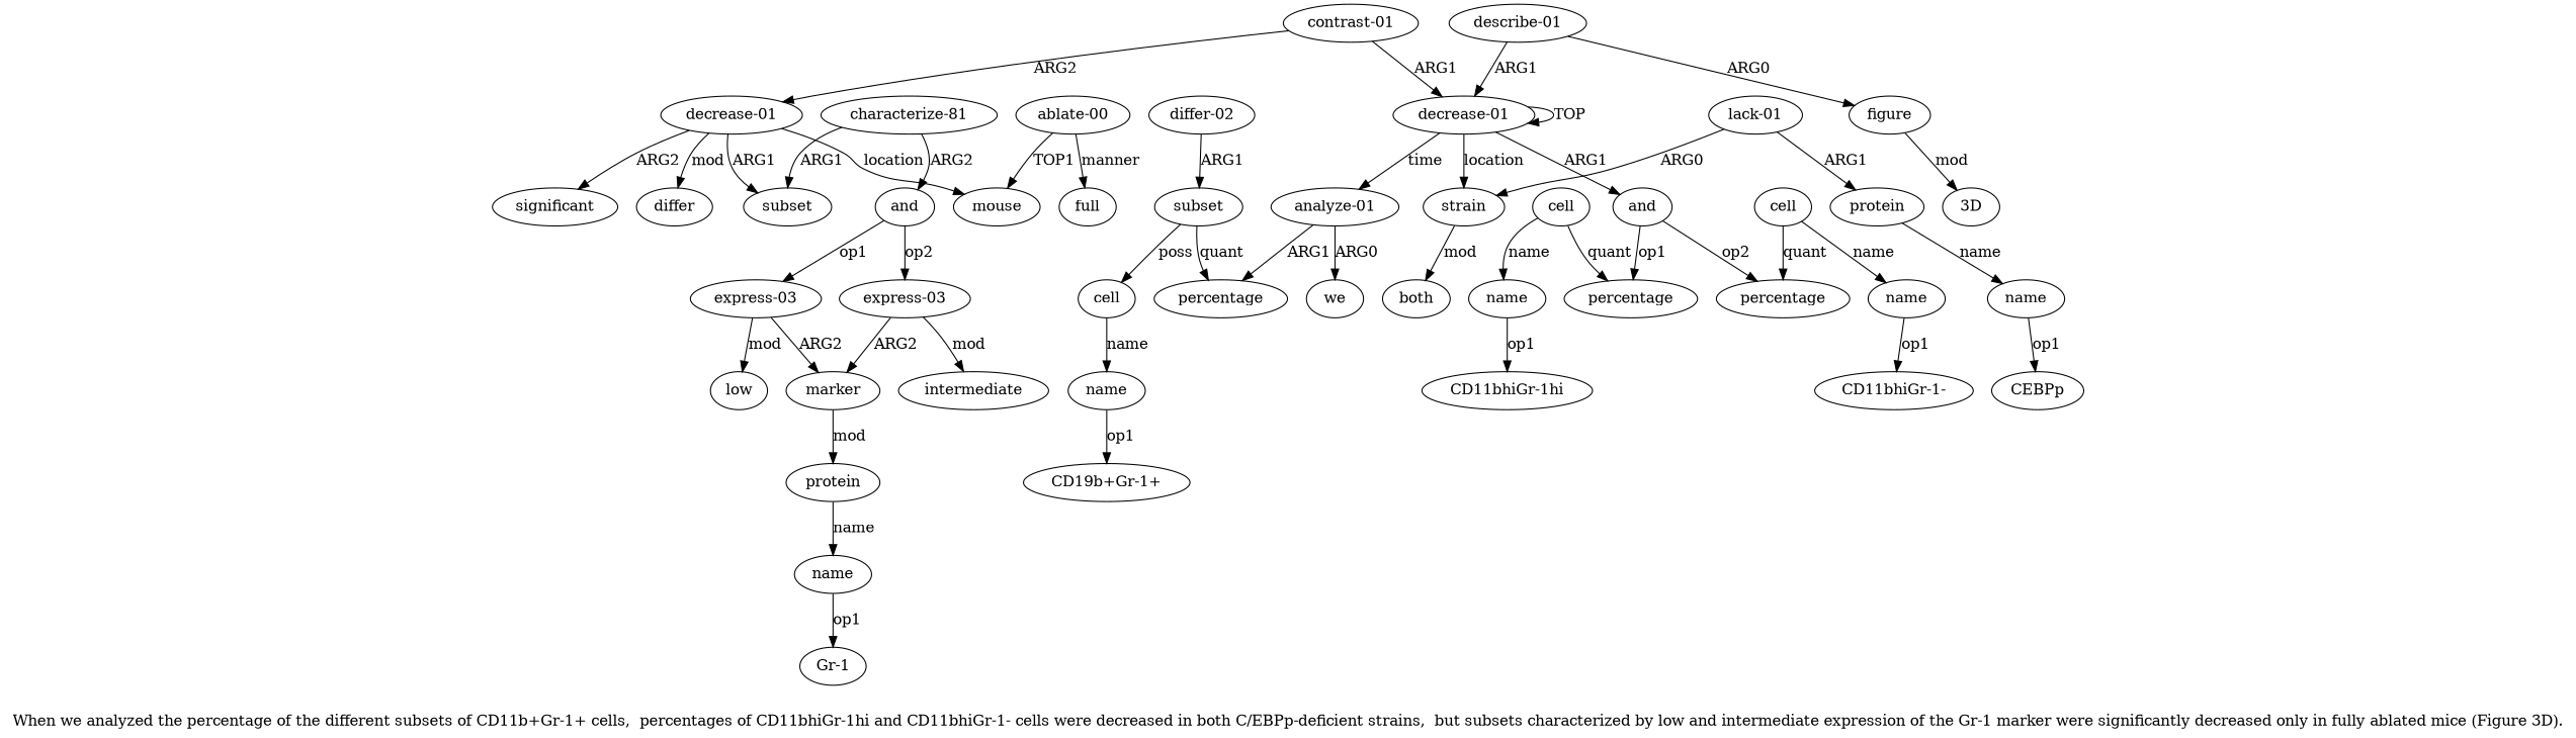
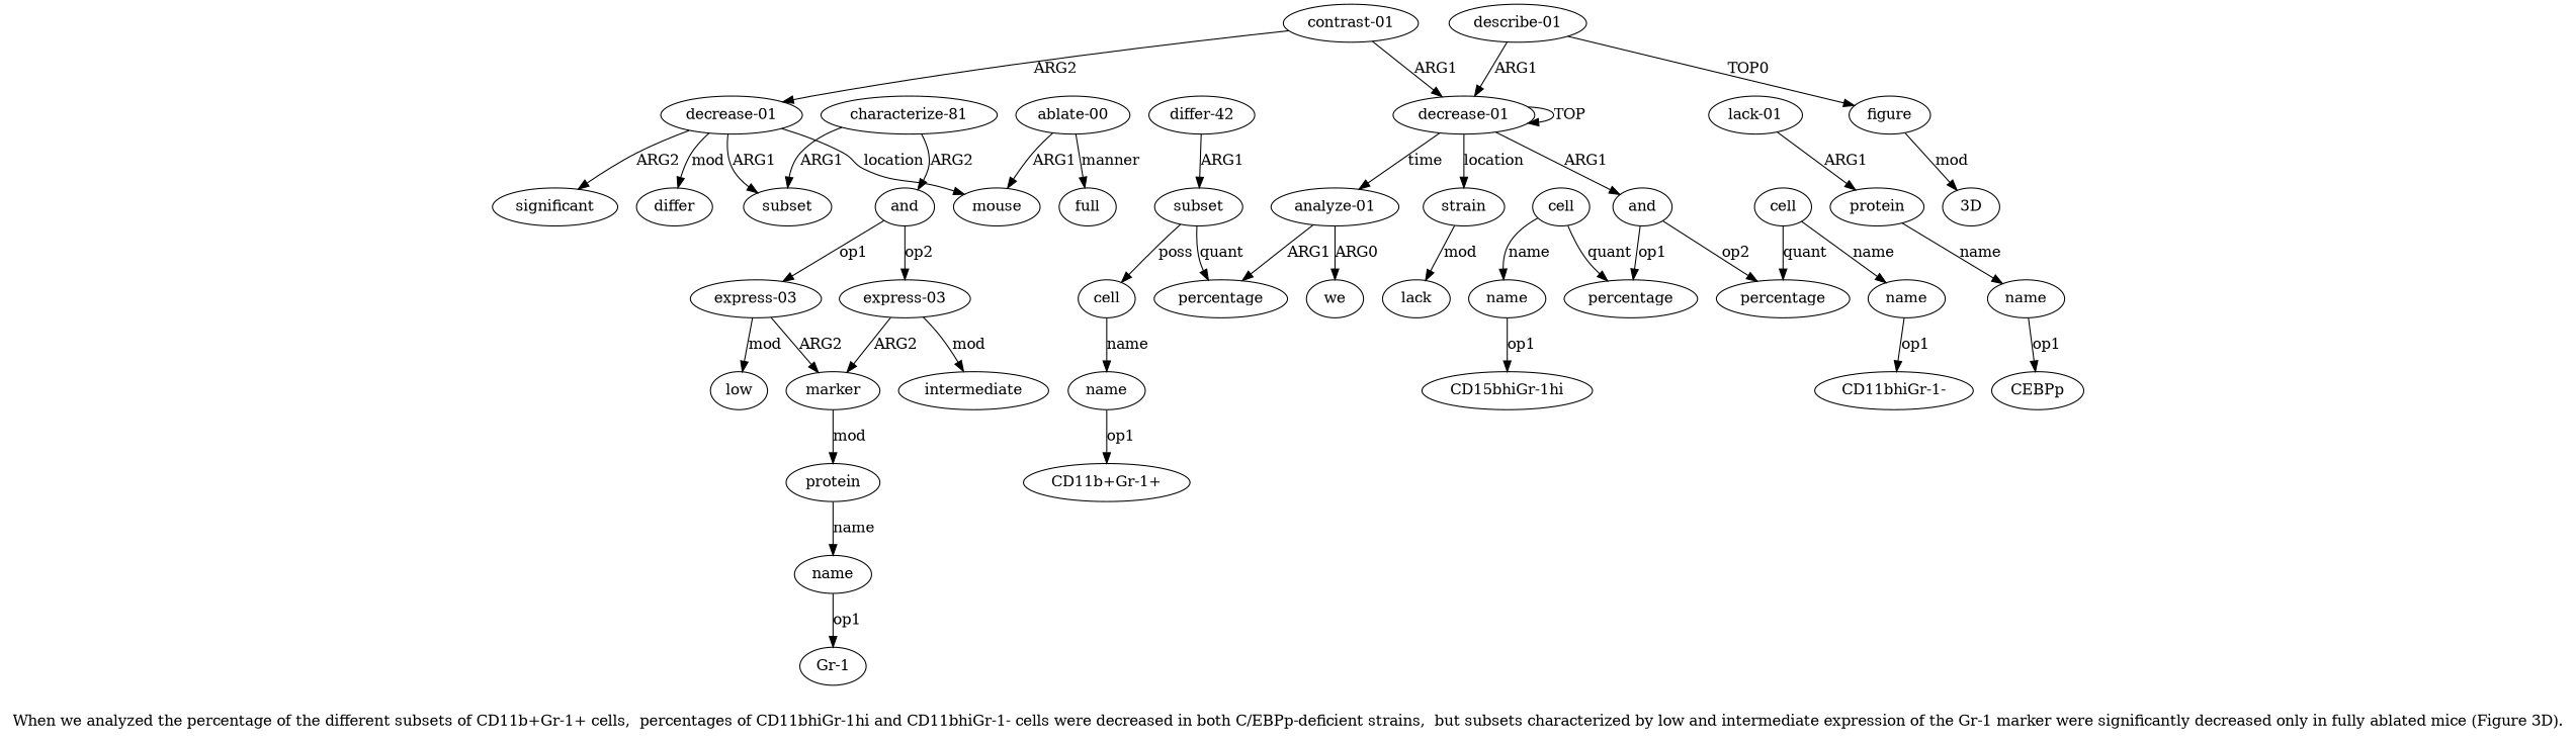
  digraph {
    label="When we analyzed the percentage of the different subsets of CD11b+Gr-1+ cells,  percentages of CD11bhiGr-1hi and CD11bhiGr-1- cells were decreased in both C/EBPp-deficient strains,  but subsets characterized by low and intermediate expression of the Gr-1 marker were significantly decreased only in fully ablated mice (Figure 3D)."
    node [color=black gold_ind=-1 gold_label=name test_ind=-1 test_label=name]
    edge [color=black gold_label=ARG1 test_label=ARG1]
    n1 [gold_ind=20 gold_label="contrast-01" label="contrast-01" test_ind=20 test_label="contrast-01"]
    n2 [gold_ind=21 gold_label="decrease-01" label="decrease-01" test_ind=21 test_label="decrease-01"]
    n3 [gold_ind=0 gold_label="decrease-01" label="decrease-01" test_ind=0 test_label="decrease-01"]
    n4 [gold_ind=22 gold_label=subset label=subset test_ind=22 test_label=subset]
    n5 [gold_ind=36 gold_label=only label=differ test_ind=36 test_label=only]
    n6 [gold_ind=33 gold_label=mouse label=mouse test_ind=33 test_label=mouse]
    n7 [gold_ind=32 gold_label=significant label=significant test_ind=32 test_label=significant]
    n8 [gold_ind=13 gold_label="analyze-01" label="analyze-01" test_ind=13 test_label="analyze-01"]
    n9 [gold_ind=1 gold_label=and label=and test_ind=1 test_label=and]
    n10 [gold_ind=8 gold_label=strain label=strain test_ind=8 test_label=strain]
    n11 [gold_ind=15 gold_label=percentage label=percentage test_ind=15 test_label=percentage]
    n12 [gold_ind=14 gold_label=we label=we test_ind=14 test_label=we]
    n13 [gold_ind=2 gold_label=percentage label=percentage test_ind=2 test_label=percentage]
    n14 [gold_ind=5 gold_label=percentage label=percentage test_ind=5 test_label=percentage]
-   n15 [gold_ind=12 gold_label=both label=both test_ind=12 test_label=both]
+   n15 [gold_ind=12 gold_label=both label=lack test_ind=12 test_label=both]
    n16 [gold_ind=23 gold_label="characterize-01" label="characterize-81" test_ind=23 test_label="characterize-01"]
    n17 [gold_ind=24 gold_label=and label=and test_ind=24 test_label=and]
    n18 [gold_ind=25 gold_label="express-03" label="express-03" test_ind=25 test_label="express-03"]
    n19 [gold_ind=30 gold_label="express-03" label="express-03" test_ind=30 test_label="express-03"]
    n20 [gold_ind=26 gold_label=marker label=marker test_ind=26 test_label=marker]
    n21 [gold_ind=29 gold_label=low label=low test_ind=29 test_label=low]
    n22 [gold_ind=31 gold_label=intermediate label=intermediate test_ind=31 test_label=intermediate]
    n23 [gold_ind=27 gold_label=protein label=protein test_ind=27 test_label=protein]
    n24 [gold_ind=28 label=name test_ind=28]
    n25 [gold_label="Gr-1" label="Gr-1" test_label="Gr-1"]
    n26 [gold_ind=37 gold_label="describe-01" label="describe-01" test_ind=37 test_label="describe-01"]
    n27 [gold_ind=38 gold_label=figure label=figure test_ind=38 test_label=figure]
    n28 [gold_label="3D" label="3D" test_label="3D"]
    n29 [gold_ind=35 gold_label=full label=full test_ind=35 test_label=full]
-   n30 [gold_label="CD11bhiGr-1hi" label="CD11bhiGr-1hi" test_label="CD11bhiGr-1hi"]
+   n30 [gold_label="CD11bhiGr-1hi" label="CD15bhiGr-1hi" test_label="CD11bhiGr-1hi"]
    n31 [gold_ind=34 gold_label="ablate-00" label="ablate-00" test_ind=34 test_label="ablate-00"]
    n32 [gold_label=CEBPp label=CEBPp test_label=CEBPp]
    n33 [gold_label="CD11bhiGr-1-" label="CD11bhiGr-1-" test_label="CD11bhiGr-1-"]
    n34 [gold_ind=17 gold_label=cell label=cell test_ind=17 test_label=cell]
    n35 [gold_ind=18 label=name test_ind=18]
-   n36 [gold_label="CD11b+Gr-1+" label="CD19b+Gr-1+" test_label="CD11b+Gr-1+"]
+   n36 [gold_label="CD11b+Gr-1+" label="CD11b+Gr-1+" test_label="CD11b+Gr-1+"]
    n37 [gold_ind=16 gold_label=subset label=subset test_ind=16 test_label=subset]
    n38 [gold_ind=11 label=name test_ind=11]
    n39 [gold_ind=10 gold_label=protein label=protein test_ind=10 test_label=protein]
-   n40 [gold_ind=19 gold_label="differ-02" label="differ-02" test_ind=19 test_label="differ-02"]
+   n40 [gold_ind=19 gold_label="differ-02" label="differ-42" test_ind=19 test_label="differ-02"]
    n41 [gold_ind=3 gold_label=cell label=cell test_ind=3 test_label=cell]
    n42 [gold_ind=4 label=name test_ind=4]
    n43 [gold_ind=7 label=name test_ind=7]
    n44 [gold_ind=6 gold_label=cell label=cell test_ind=6 test_label=cell]
    n45 [gold_ind=9 gold_label="lack-01" label="lack-01" test_ind=9 test_label="lack-01"]
    n1 -> n2 [gold_label=ARG2 label=ARG2 test_label=ARG2]
    n1 -> n3 [label=ARG1]
    n2 -> n4 [label=ARG1]
    n2 -> n5 [gold_label=mod label=mod test_label=mod]
    n2 -> n6 [gold_label=location label=location test_label=location]
    n2 -> n7 [gold_label=ARG2 label=ARG2 test_label=ARG2]
    n3 -> n3 [gold_label=TOP label=TOP test_label=TOP]
    n3 -> n8 [gold_label=time label=time test_label=time]
    n3 -> n9 [label=ARG1]
    n3 -> n10 [gold_label=location label=location test_label=location]
    n8 -> n11 [label=ARG1]
    n8 -> n12 [gold_label=ARG0 label=ARG0 test_label=ARG0]
    n9 -> n13 [gold_label=op1 label=op1 test_label=op1]
    n9 -> n14 [gold_label=op2 label=op2 test_label=op2]
    n10 -> n15 [gold_label=mod label=mod test_label=mod]
    n16 -> n4 [label=ARG1]
    n16 -> n17 [gold_label=ARG2 label=ARG2 test_label=ARG2]
    n17 -> n18 [gold_label=op1 label=op1 test_label=op1]
    n17 -> n19 [gold_label=op2 label=op2 test_label=op2]
    n18 -> n20 [gold_label=ARG2 label=ARG2 test_label=ARG2]
    n18 -> n21 [gold_label=mod label=mod test_label=mod]
    n19 -> n20 [gold_label=ARG2 label=ARG2 test_label=ARG2]
    n19 -> n22 [gold_label=mod label=mod test_label=mod]
    n20 -> n23 [gold_label=mod label=mod test_label=mod]
    n23 -> n24 [gold_label=name label=name test_label=name]
    n24 -> n25 [gold_label=op1 label=op1 test_label=op1]
    n26 -> n3 [label=ARG1]
-   n26 -> n27 [gold_label=ARG0 label=ARG0 test_label=ARG0]
+   n26 -> n27 [gold_label=ARG0 label=TOP0 test_label=ARG0]
    n27 -> n28 [gold_label=mod label=mod test_label=mod]
-   n31 -> n6 [label=TOP1]
+   n31 -> n6 [label=ARG1]
    n31 -> n29 [gold_label=manner label=manner test_label=manner]
    n34 -> n35 [gold_label=name label=name test_label=name]
    n35 -> n36 [gold_label=op1 label=op1 test_label=op1]
    n37 -> n11 [gold_label=quant label=quant test_label=quant]
    n37 -> n34 [gold_label=poss label=poss test_label=poss]
    n38 -> n32 [gold_label=op1 label=op1 test_label=op1]
    n39 -> n38 [gold_label=name label=name test_label=name]
    n40 -> n37 [label=ARG1]
    n41 -> n13 [gold_label=quant label=quant test_label=quant]
    n41 -> n42 [gold_label=name label=name test_label=name]
    n42 -> n30 [gold_label=op1 label=op1 test_label=op1]
    n43 -> n33 [gold_label=op1 label=op1 test_label=op1]
    n44 -> n14 [gold_label=quant label=quant test_label=quant]
    n44 -> n43 [gold_label=name label=name test_label=name]
-   n45 -> n10 [gold_label=ARG0 label=ARG0 test_label=ARG0]
    n45 -> n39 [label=ARG1]
  }
